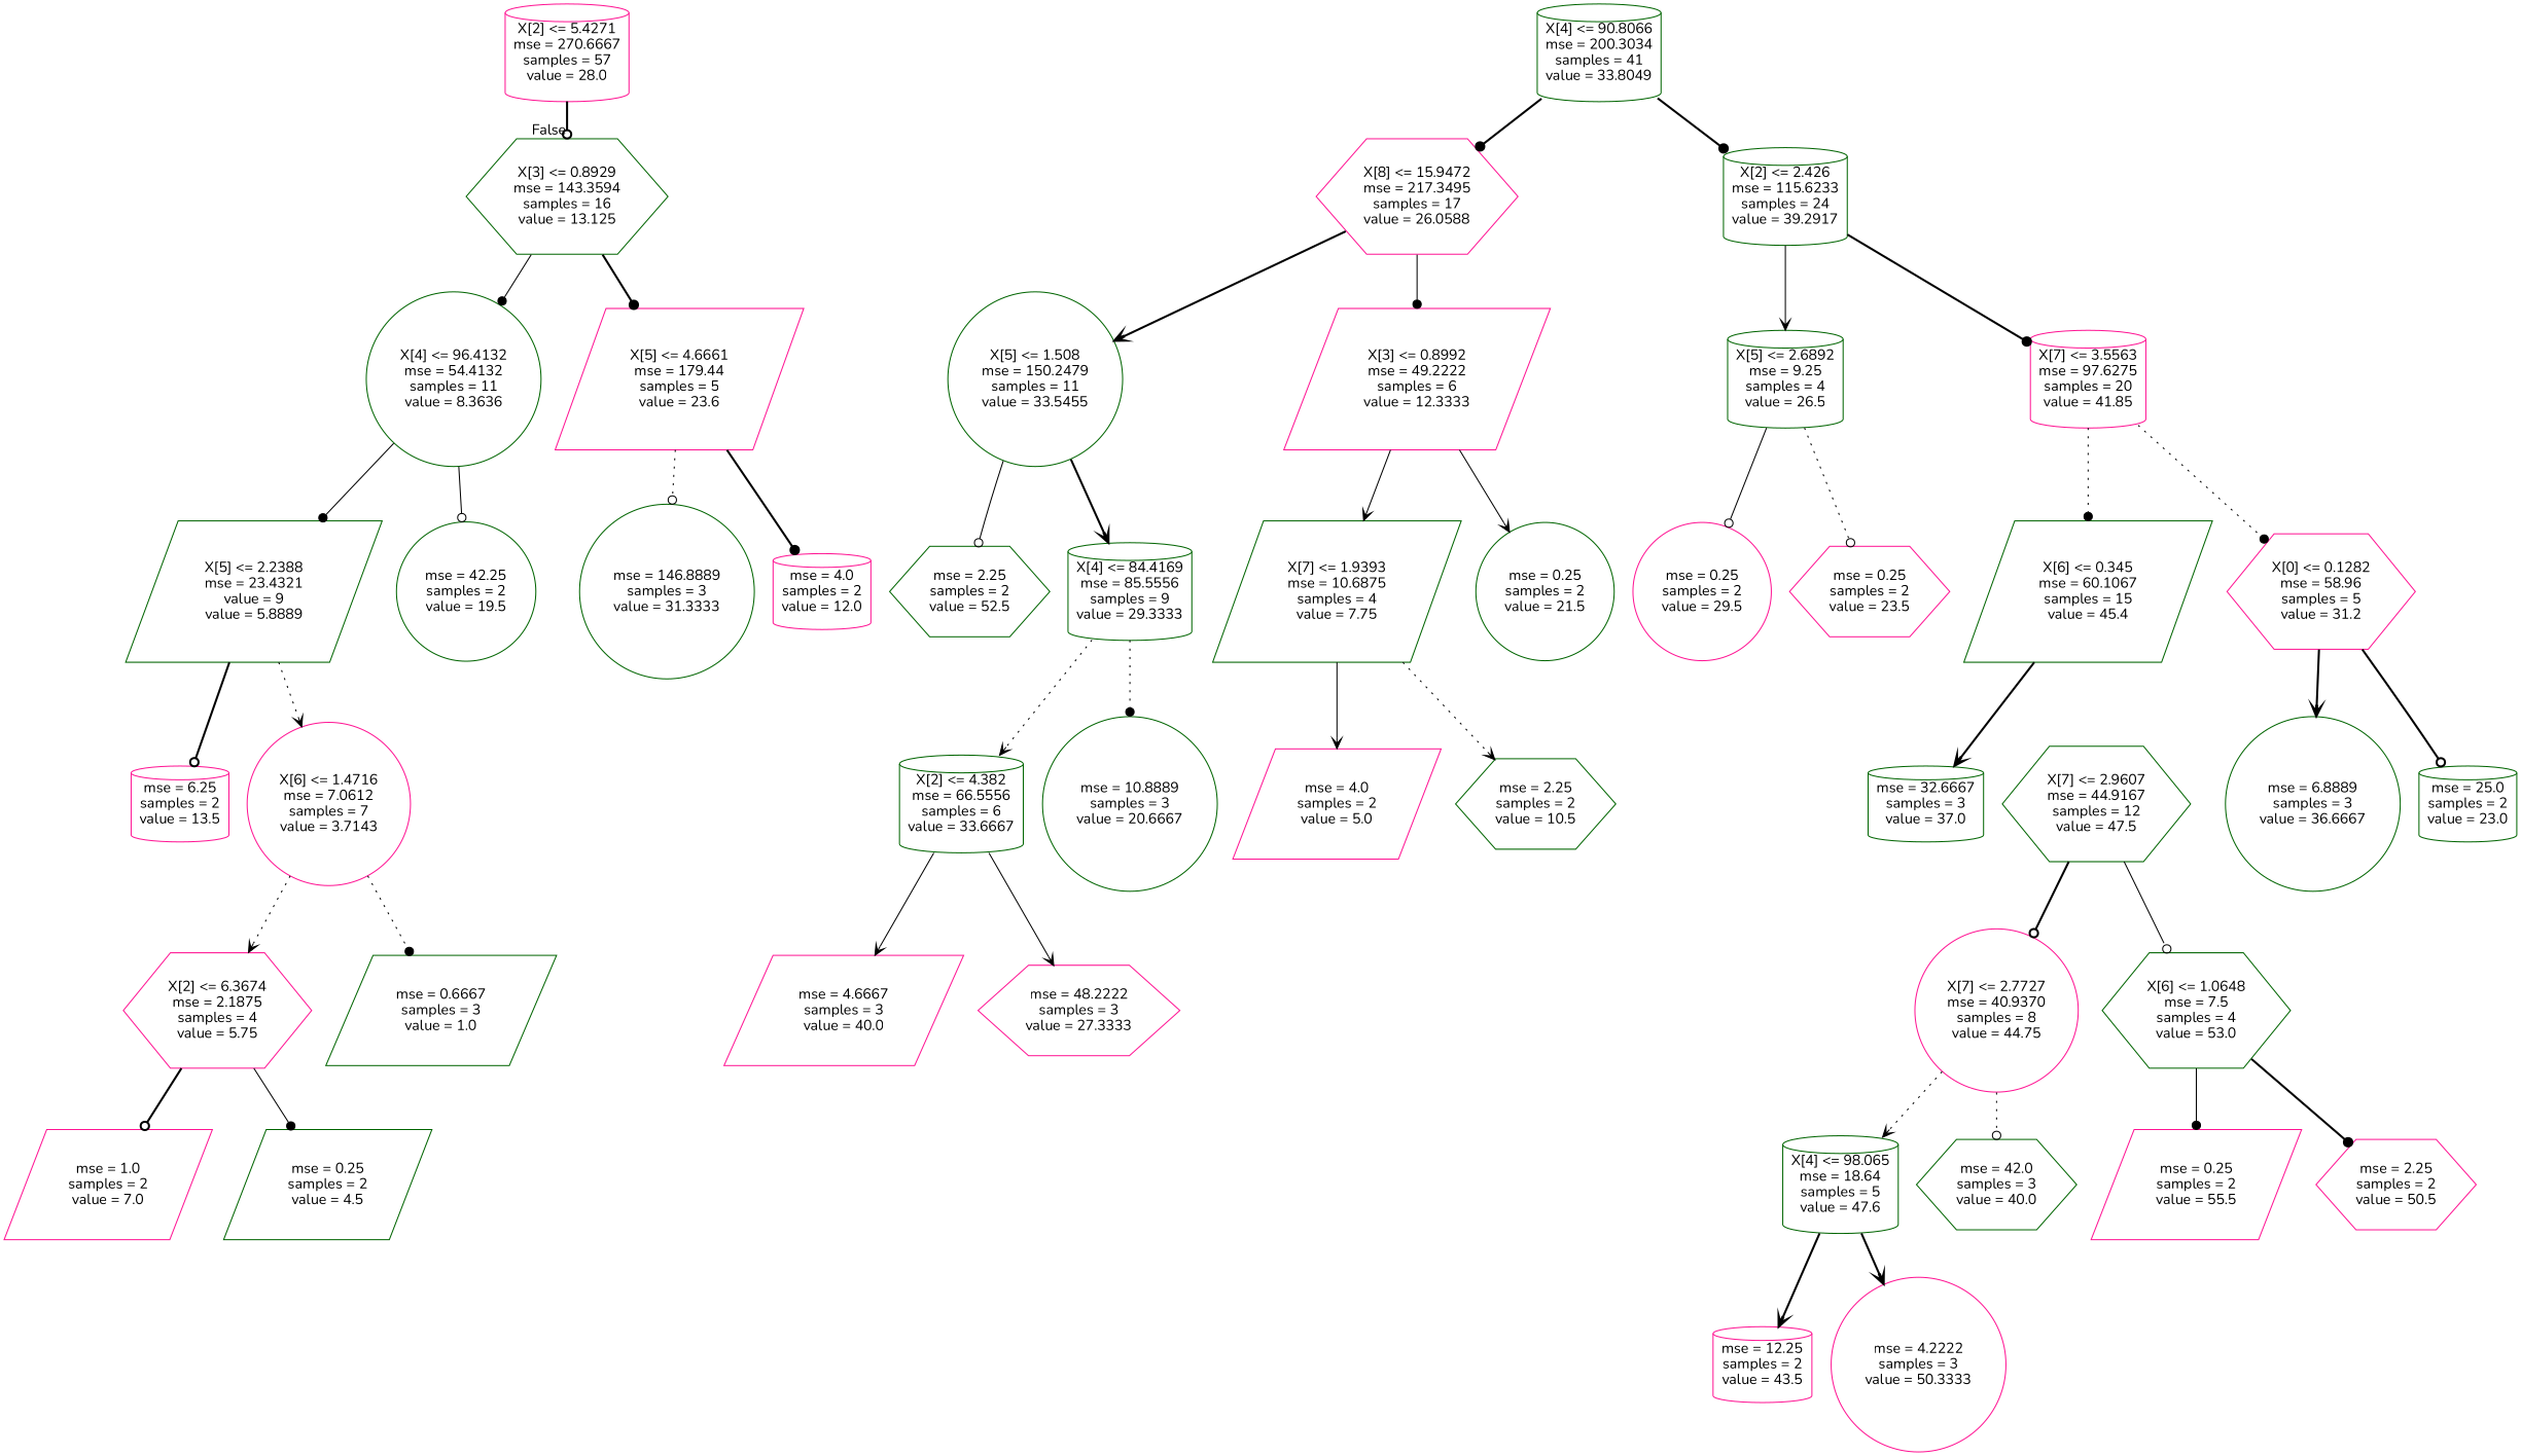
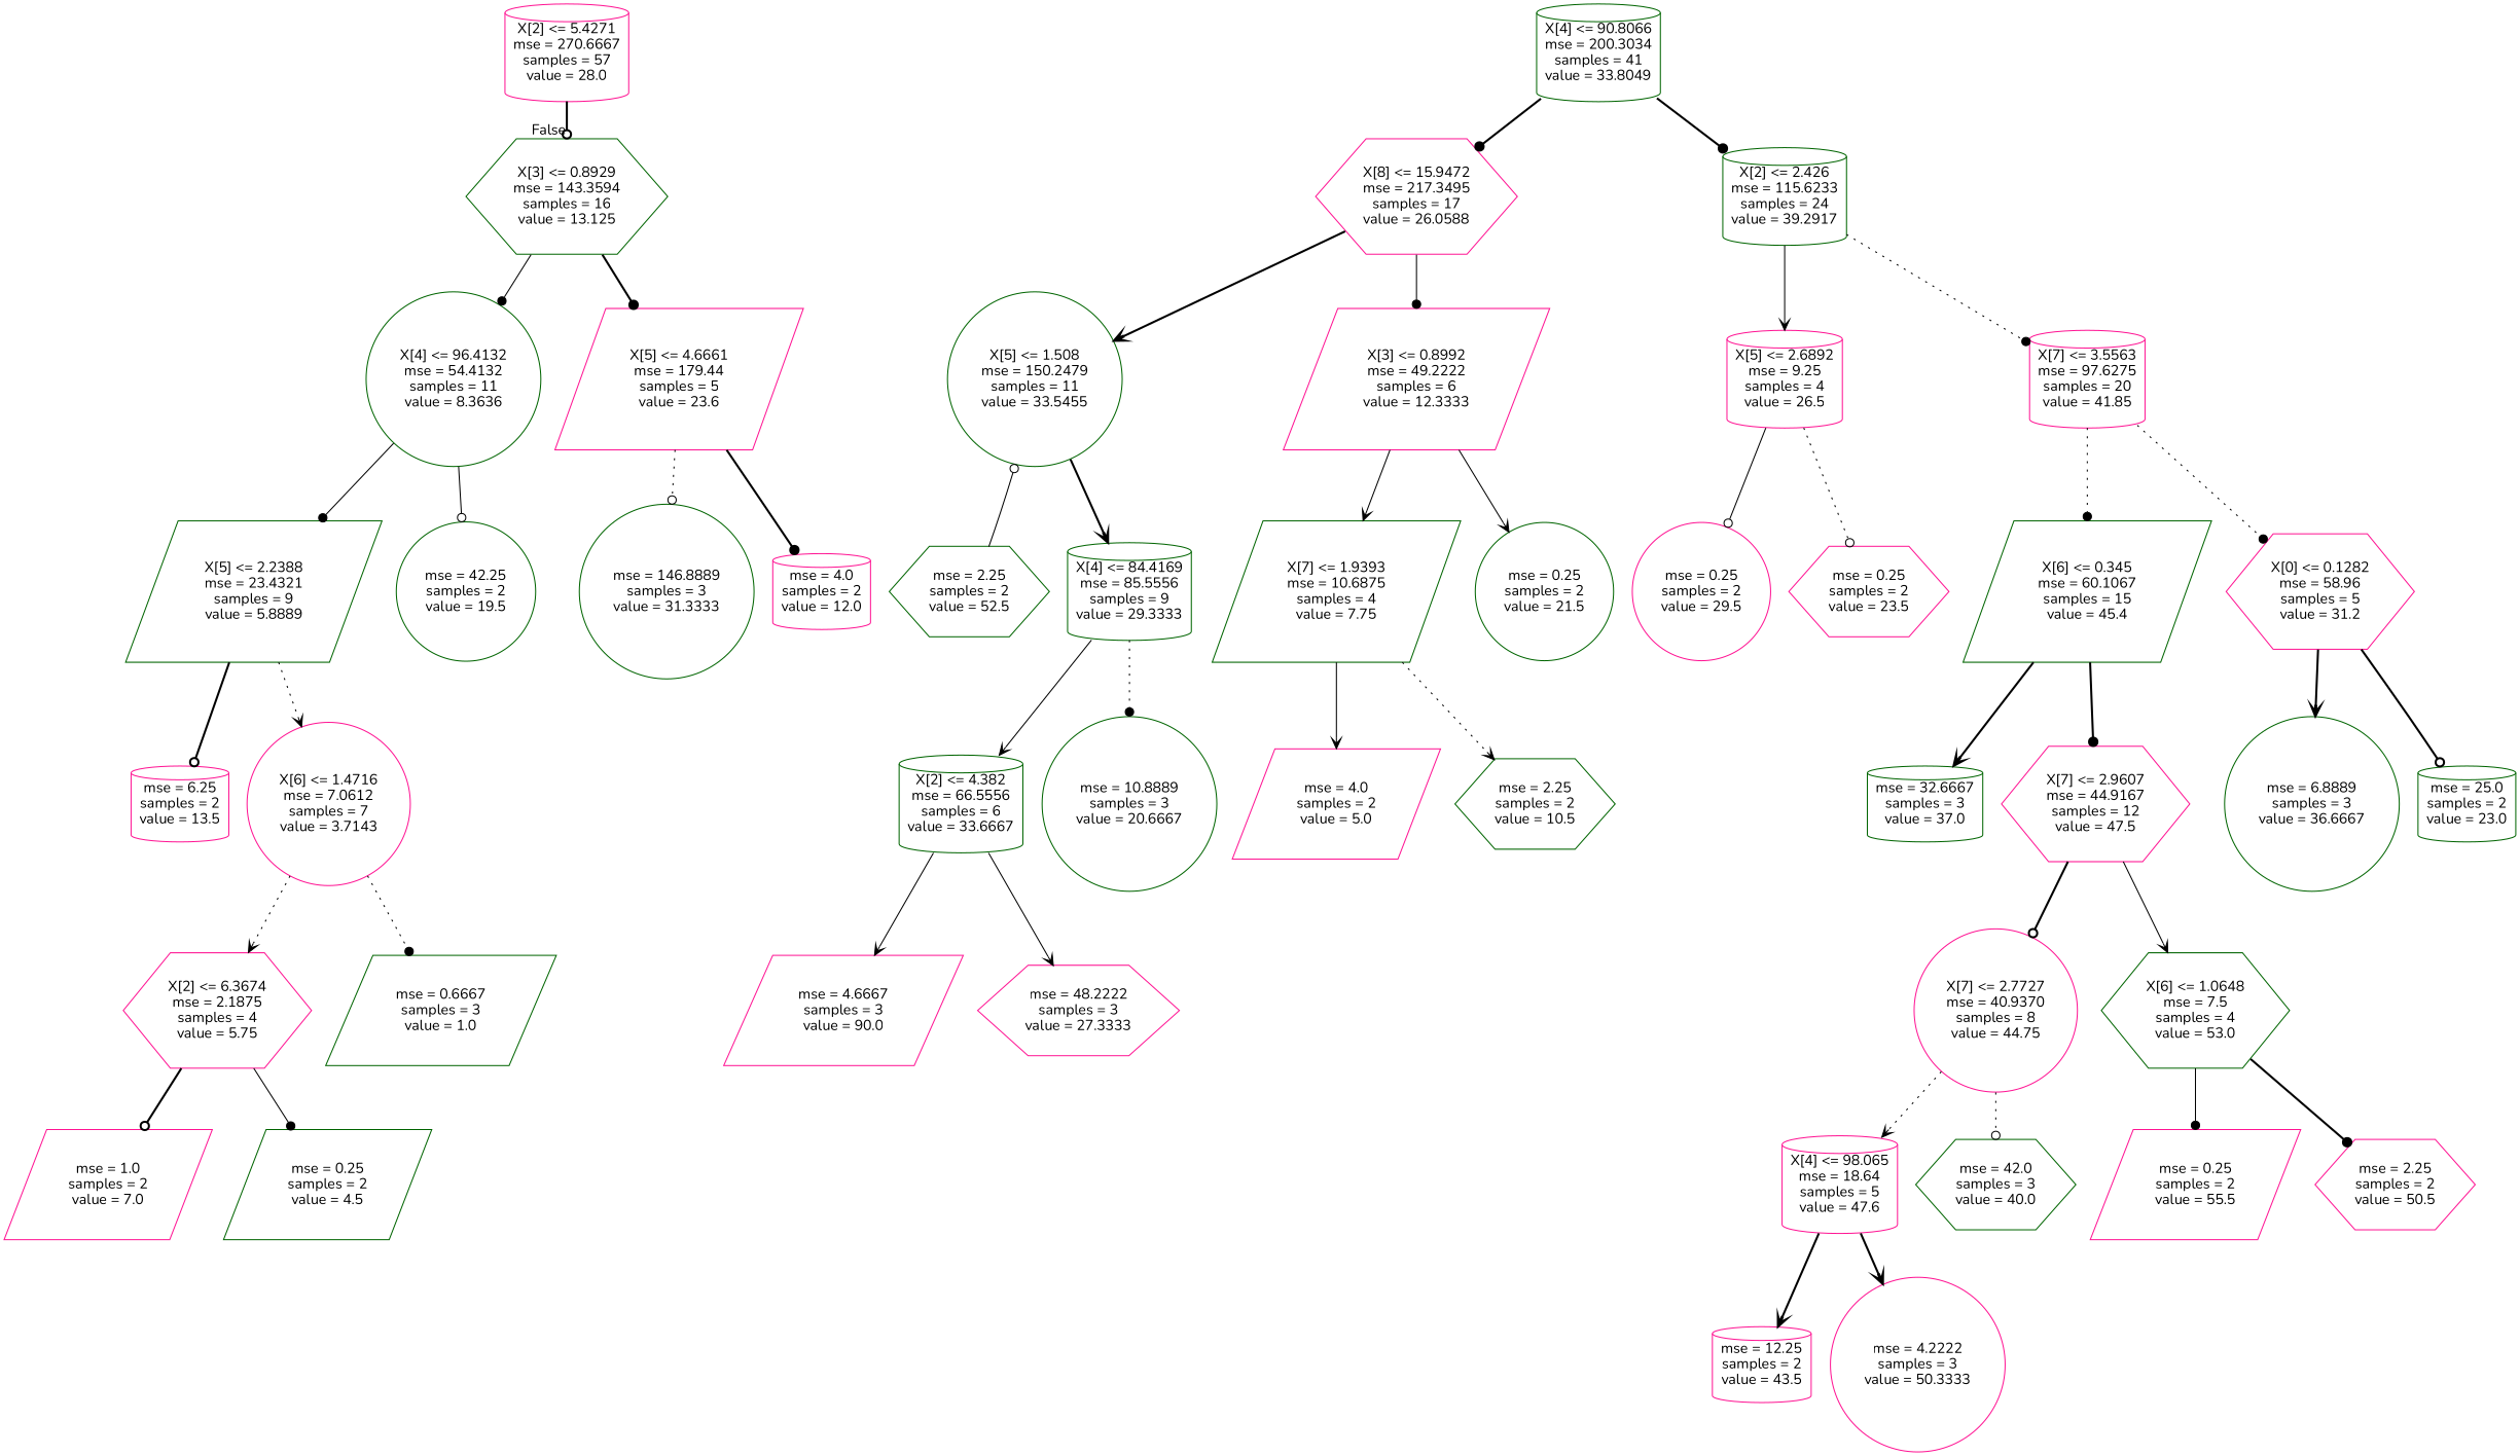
  digraph {
    fontname=Nunito
    node [color=darkgreen fontname=Nunito shape=cylinder]
    edge [arrowhead=vee fontname=Nunito style=bold]
    n1 [color=deeppink label="X[2] <= 5.4271\nmse = 270.6667\nsamples = 57\nvalue = 28.0"]
    n2 [label="X[3] <= 0.8929\nmse = 143.3594\nsamples = 16\nvalue = 13.125" shape=hexagon]
    n3 [label="X[4] <= 90.8066\nmse = 200.3034\nsamples = 41\nvalue = 33.8049"]
    n4 [color=deeppink label="X[8] <= 15.9472\nmse = 217.3495\nsamples = 17\nvalue = 26.0588" shape=hexagon]
    n5 [label="X[2] <= 2.426\nmse = 115.6233\nsamples = 24\nvalue = 39.2917"]
    n6 [label="X[4] <= 96.4132\nmse = 54.4132\nsamples = 11\nvalue = 8.3636" shape=circle]
    n7 [color=deeppink label="X[5] <= 4.6661\nmse = 179.44\nsamples = 5\nvalue = 23.6" shape=parallelogram]
    n8 [label="X[5] <= 1.508\nmse = 150.2479\nsamples = 11\nvalue = 33.5455" shape=circle]
    n9 [color=deeppink label="X[3] <= 0.8992\nmse = 49.2222\nsamples = 6\nvalue = 12.3333" shape=parallelogram]
-   n10 [label="X[5] <= 2.6892\nmse = 9.25\nsamples = 4\nvalue = 26.5"]
+   n10 [color=deeppink label="X[5] <= 2.6892\nmse = 9.25\nsamples = 4\nvalue = 26.5"]
    n11 [color=deeppink label="X[7] <= 3.5563\nmse = 97.6275\nsamples = 20\nvalue = 41.85"]
    n12 [label="mse = 2.25\nsamples = 2\nvalue = 52.5" shape=hexagon]
    n13 [label="X[4] <= 84.4169\nmse = 85.5556\nsamples = 9\nvalue = 29.3333"]
    n14 [label="X[7] <= 1.9393\nmse = 10.6875\nsamples = 4\nvalue = 7.75" shape=parallelogram]
    n15 [label="mse = 0.25\nsamples = 2\nvalue = 21.5" shape=circle]
    n16 [label="X[2] <= 4.382\nmse = 66.5556\nsamples = 6\nvalue = 33.6667"]
    n17 [label="mse = 10.8889\nsamples = 3\nvalue = 20.6667" shape=circle]
-   n18 [color=deeppink label="mse = 4.6667\nsamples = 3\nvalue = 40.0" shape=parallelogram]
+   n18 [color=deeppink label="mse = 4.6667\nsamples = 3\nvalue = 90.0" shape=parallelogram]
    n19 [color=deeppink label="mse = 48.2222\nsamples = 3\nvalue = 27.3333" shape=hexagon]
    n20 [color=deeppink label="mse = 4.0\nsamples = 2\nvalue = 5.0" shape=parallelogram]
    n21 [label="mse = 2.25\nsamples = 2\nvalue = 10.5" shape=hexagon]
    n22 [color=deeppink label="mse = 0.25\nsamples = 2\nvalue = 29.5" shape=circle]
    n23 [color=deeppink label="mse = 0.25\nsamples = 2\nvalue = 23.5" shape=hexagon]
    n24 [label="X[6] <= 0.345\nmse = 60.1067\nsamples = 15\nvalue = 45.4" shape=parallelogram]
    n25 [color=deeppink label="X[0] <= 0.1282\nmse = 58.96\nsamples = 5\nvalue = 31.2" shape=hexagon]
    n26 [label="mse = 32.6667\nsamples = 3\nvalue = 37.0"]
-   n27 [label="X[7] <= 2.9607\nmse = 44.9167\nsamples = 12\nvalue = 47.5" shape=hexagon]
+   n27 [color=deeppink label="X[7] <= 2.9607\nmse = 44.9167\nsamples = 12\nvalue = 47.5" shape=hexagon]
    n28 [label="mse = 6.8889\nsamples = 3\nvalue = 36.6667" shape=circle]
    n29 [label="mse = 25.0\nsamples = 2\nvalue = 23.0"]
    n30 [color=deeppink label="X[7] <= 2.7727\nmse = 40.9370\nsamples = 8\nvalue = 44.75" shape=circle]
    n31 [label="X[6] <= 1.0648\nmse = 7.5\nsamples = 4\nvalue = 53.0" shape=hexagon]
-   n32 [label="X[4] <= 98.065\nmse = 18.64\nsamples = 5\nvalue = 47.6"]
+   n32 [color=deeppink label="X[4] <= 98.065\nmse = 18.64\nsamples = 5\nvalue = 47.6"]
    n33 [label="mse = 42.0\nsamples = 3\nvalue = 40.0" shape=hexagon]
    n34 [color=deeppink label="mse = 0.25\nsamples = 2\nvalue = 55.5" shape=parallelogram]
    n35 [color=deeppink label="mse = 2.25\nsamples = 2\nvalue = 50.5" shape=hexagon]
    n36 [color=deeppink label="mse = 12.25\nsamples = 2\nvalue = 43.5"]
    n37 [color=deeppink label="mse = 4.2222\nsamples = 3\nvalue = 50.3333" shape=circle]
-   n38 [label="X[5] <= 2.2388\nmse = 23.4321\nvalue = 9\nvalue = 5.8889" shape=parallelogram]
+   n38 [label="X[5] <= 2.2388\nmse = 23.4321\nsamples = 9\nvalue = 5.8889" shape=parallelogram]
    n39 [label="mse = 42.25\nsamples = 2\nvalue = 19.5" shape=circle]
    n40 [label="mse = 146.8889\nsamples = 3\nvalue = 31.3333" shape=circle]
    n41 [color=deeppink label="mse = 4.0\nsamples = 2\nvalue = 12.0"]
    n42 [color=deeppink label="mse = 6.25\nsamples = 2\nvalue = 13.5"]
    n43 [color=deeppink label="X[6] <= 1.4716\nmse = 7.0612\nsamples = 7\nvalue = 3.7143" shape=circle]
    n44 [color=deeppink label="X[2] <= 6.3674\nmse = 2.1875\nsamples = 4\nvalue = 5.75" shape=hexagon]
    n45 [label="mse = 0.6667\nsamples = 3\nvalue = 1.0" shape=parallelogram]
    n46 [color=deeppink label="mse = 1.0\nsamples = 2\nvalue = 7.0" shape=parallelogram]
    n47 [label="mse = 0.25\nsamples = 2\nvalue = 4.5" shape=parallelogram]
    n1 -> n2 [arrowhead=odot headlabel=False labelangle=-45 labeldistance=2.5]
    n2 -> n6 [arrowhead=dot style=solid]
    n2 -> n7 [arrowhead=dot]
    n3 -> n4 [arrowhead=dot]
    n3 -> n5 [arrowhead=dot]
    n4 -> n8
    n4 -> n9 [arrowhead=dot style=solid]
    n5 -> n10 [style=solid]
-   n5 -> n11 [arrowhead=dot]
+   n5 -> n11 [arrowhead=dot style=dotted]
    n6 -> n38 [arrowhead=dot style=solid]
    n6 -> n39 [arrowhead=odot style=solid]
    n7 -> n40 [arrowhead=odot style=dotted]
    n7 -> n41 [arrowhead=dot]
-   n8 -> n12 [arrowhead=odot style=solid]
+   n12 -> n8 [arrowhead=odot style=solid]
    n8 -> n13
    n9 -> n14 [style=solid]
    n9 -> n15 [style=solid]
    n10 -> n22 [arrowhead=odot style=solid]
    n10 -> n23 [arrowhead=odot style=dotted]
    n11 -> n24 [arrowhead=dot style=dotted]
    n11 -> n25 [arrowhead=dot style=dotted]
-   n13 -> n16 [style=dotted]
+   n13 -> n16 [style=solid]
    n13 -> n17 [arrowhead=dot style=dotted]
    n14 -> n20 [style=solid]
    n14 -> n21 [style=dotted]
    n16 -> n18 [style=solid]
    n16 -> n19 [style=solid]
    n24 -> n26
+   n24 -> n27 [arrowhead=dot]
    n25 -> n28
    n25 -> n29 [arrowhead=odot]
    n27 -> n30 [arrowhead=odot]
-   n27 -> n31 [arrowhead=odot style=solid]
+   n27 -> n31 [style=solid]
    n30 -> n32 [style=dotted]
    n30 -> n33 [arrowhead=odot style=dotted]
    n31 -> n34 [arrowhead=dot style=solid]
    n31 -> n35 [arrowhead=dot]
    n32 -> n36
    n32 -> n37
    n38 -> n42 [arrowhead=odot]
    n38 -> n43 [style=dotted]
    n43 -> n44 [style=dotted]
    n43 -> n45 [arrowhead=dot style=dotted]
    n44 -> n46 [arrowhead=odot]
    n44 -> n47 [arrowhead=dot style=solid]
  }
